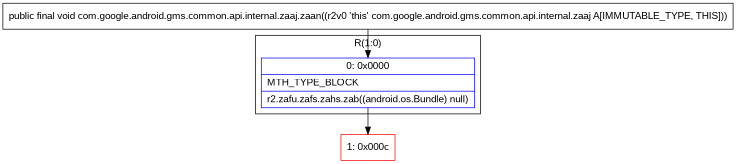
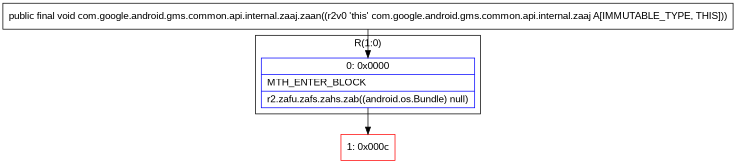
  digraph {
    fontname="Liberation Sans"
    node [shape=record fontname="Liberation Sans"]
    edge [fontname="Liberation Sans"]
-   n1 [color=blue label="{0\:\ 0x0000|MTH_TYPE_BLOCK\l|r2.zafu.zafs.zahs.zab((android.os.Bundle) null)\l}"]
+   n1 [color=blue label="{0\:\ 0x0000|MTH_ENTER_BLOCK\l|r2.zafu.zafs.zahs.zab((android.os.Bundle) null)\l}"]
    n2 [color=red label="{1\:\ 0x000c}"]
    n3 [label="{public final void com.google.android.gms.common.api.internal.zaaj.zaan((r2v0 'this' com.google.android.gms.common.api.internal.zaaj A[IMMUTABLE_TYPE, THIS])) }"]
    subgraph cluster_1 {
      label="R(1:0)"
      n1
    }
    n1 -> n2
    n3 -> n1
  }
